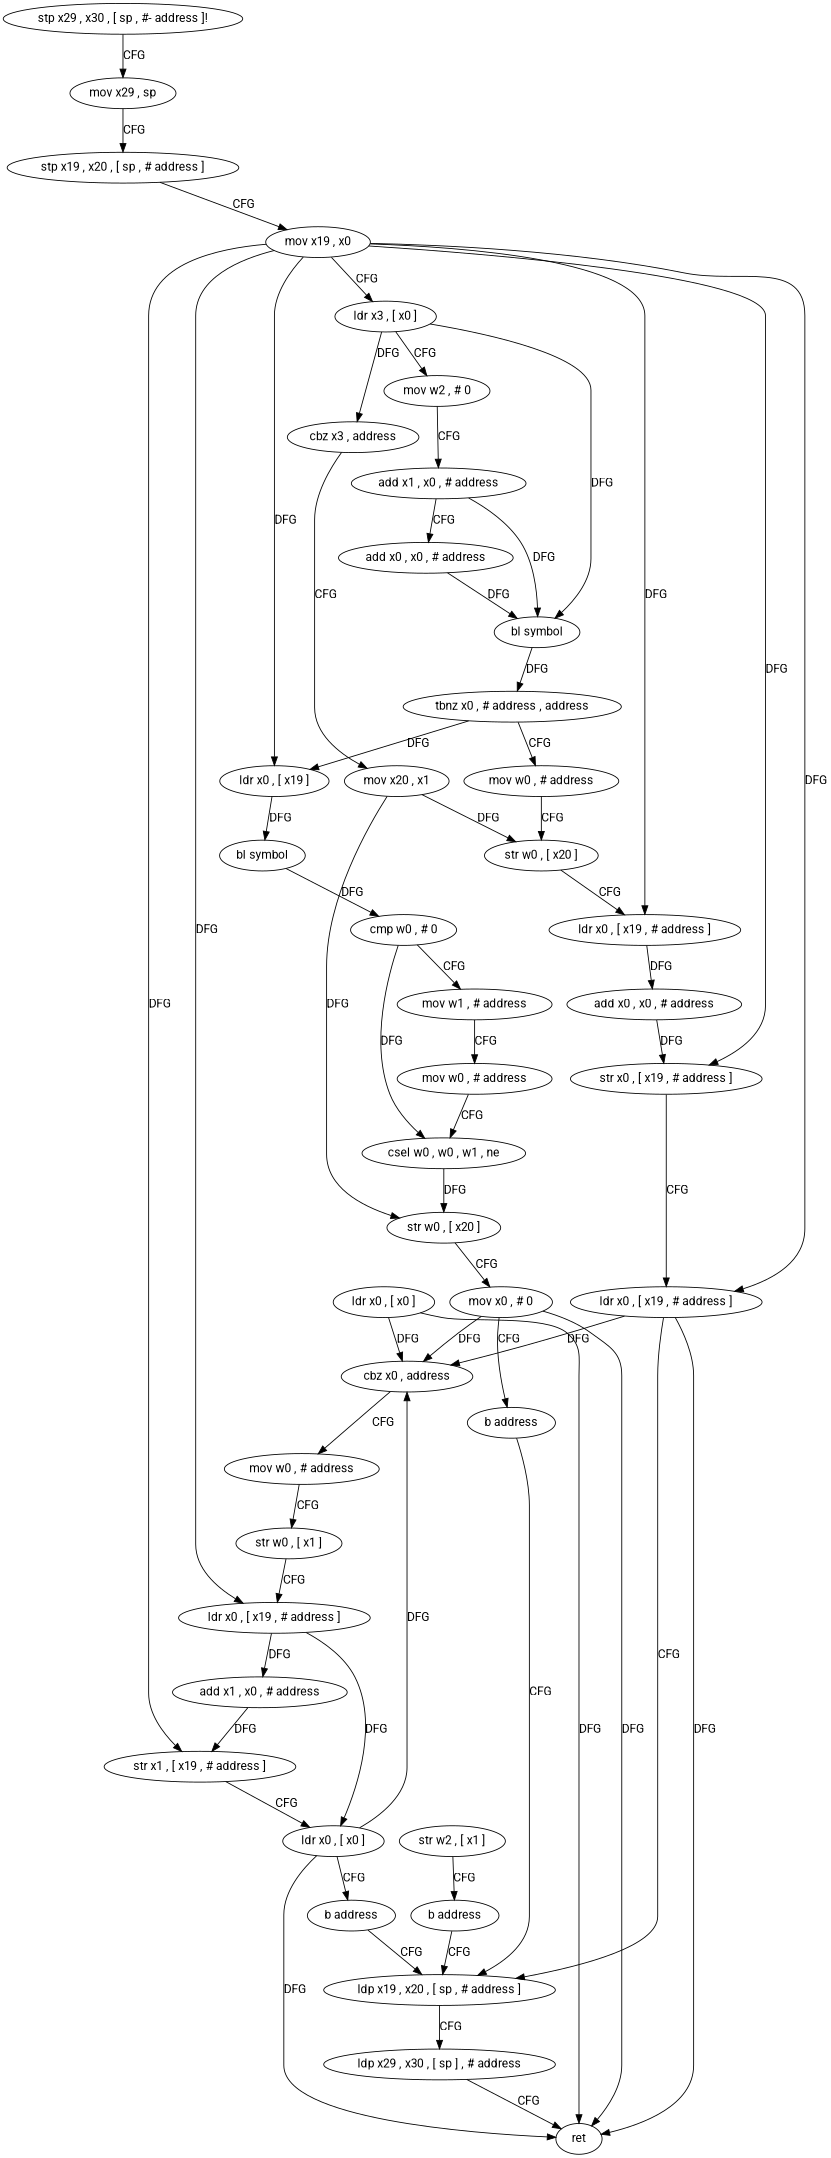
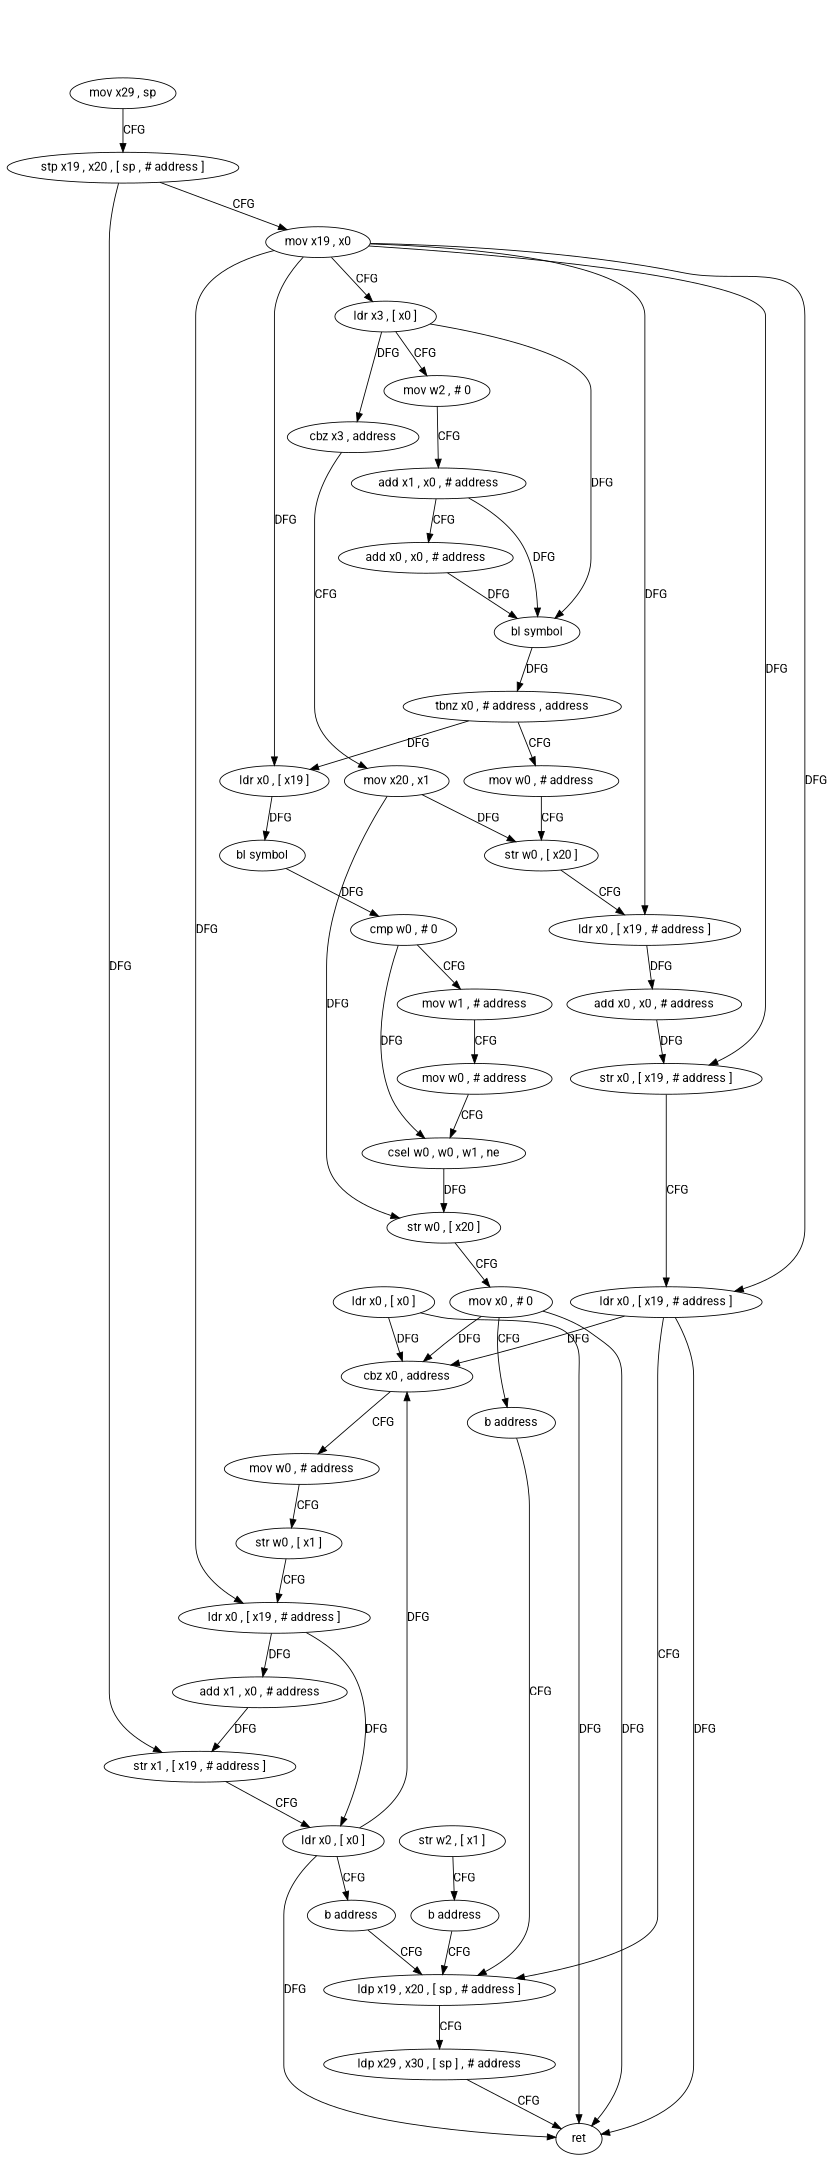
  digraph {
    fontname=Roboto
    node [fontname=Roboto]
    edge [fontname=Roboto]
-   n1 [label="stp x29 , x30 , [ sp , #- address ]!"]
    n2 [label="mov x29 , sp"]
    n3 [label="stp x19 , x20 , [ sp , # address ]"]
    n4 [label="mov x19 , x0"]
    n5 [label="ldr x3 , [ x0 ]"]
    n6 [label="ldr x0 , [ x19 ]"]
    n7 [label="ldr x0 , [ x19 , # address ]"]
    n8 [label="str x1 , [ x19 , # address ]"]
    n9 [label="ldr x0 , [ x19 , # address ]"]
    n10 [label="str x0 , [ x19 , # address ]"]
    n11 [label="ldr x0 , [ x19 , # address ]"]
    n12 [label="cbz x3 , address"]
    n13 [label="bl symbol"]
    n14 [label="mov w2 , # 0"]
    n15 [label="bl symbol"]
    n16 [label="add x1 , x0 , # address"]
    n17 [label="ldr x0 , [ x0 ]"]
    n18 [label="add x0 , x0 , # address"]
    n19 [label="cbz x0 , address"]
    n20 [label=ret]
    n21 [label="ldp x19 , x20 , [ sp , # address ]"]
    n22 [label="mov x20 , x1"]
    n23 [label="tbnz x0 , # address , address"]
    n24 [label="str w0 , [ x20 ]"]
    n25 [label="str w0 , [ x20 ]"]
    n26 [label="ldr x0 , [ x0 ]"]
    n27 [label="add x1 , x0 , # address"]
    n28 [label="mov x0 , # 0"]
    n29 [label="mov w0 , # address"]
    n30 [label="str w0 , [ x1 ]"]
    n31 [label="str w2 , [ x1 ]"]
    n32 [label="b address"]
    n33 [label="add x0 , x0 , # address"]
    n34 [label="mov w0 , # address"]
    n35 [label="cmp w0 , # 0"]
    n36 [label="ldp x29 , x30 , [ sp ] , # address"]
    n37 [label="b address"]
    n38 [label="mov w1 , # address"]
    n39 [label="csel w0 , w0 , w1 , ne"]
    n40 [label="mov w0 , # address"]
    n41 [label="b address"]
-   n1 -> n2 [label=CFG]
    n2 -> n3 [label=CFG]
    n3 -> n4 [label=CFG]
    n4 -> n5 [label=CFG]
    n4 -> n6 [label=DFG]
    n4 -> n7 [label=DFG]
-   n4 -> n8 [label=DFG]
+   n3 -> n8 [label=DFG]
    n4 -> n9 [label=DFG]
    n4 -> n10 [label=DFG]
    n4 -> n11 [label=DFG]
    n5 -> n12 [label=DFG]
    n5 -> n13 [label=DFG]
    n5 -> n14 [label=CFG]
    n6 -> n15 [label=DFG]
    n7 -> n16 [label=DFG]
    n7 -> n17 [label=DFG]
    n8 -> n17 [label=CFG]
    n9 -> n18 [label=DFG]
    n10 -> n11 [label=CFG]
    n11 -> n19 [label=DFG]
    n11 -> n20 [label=DFG]
    n11 -> n21 [label=CFG]
    n12 -> n22 [label=CFG]
    n13 -> n23 [label=DFG]
    n14 -> n27 [label=CFG]
    n15 -> n35 [label=DFG]
    n16 -> n8 [label=DFG]
    n17 -> n19 [label=DFG]
    n17 -> n20 [label=DFG]
    n17 -> n37 [label=CFG]
    n18 -> n10 [label=DFG]
    n19 -> n29 [label=CFG]
    n21 -> n36 [label=CFG]
    n22 -> n24 [label=DFG]
    n22 -> n25 [label=DFG]
    n23 -> n6 [label=DFG]
    n23 -> n34 [label=CFG]
    n24 -> n28 [label=CFG]
    n25 -> n9 [label=CFG]
    n26 -> n19 [label=DFG]
    n26 -> n20 [label=DFG]
    n27 -> n13 [label=DFG]
    n27 -> n33 [label=CFG]
    n28 -> n19 [label=DFG]
    n28 -> n20 [label=DFG]
    n28 -> n41 [label=CFG]
    n29 -> n30 [label=CFG]
    n30 -> n7 [label=CFG]
    n31 -> n32 [label=CFG]
    n32 -> n21 [label=CFG]
    n33 -> n13 [label=DFG]
    n34 -> n25 [label=CFG]
    n35 -> n38 [label=CFG]
    n35 -> n39 [label=DFG]
    n36 -> n20 [label=CFG]
    n37 -> n21 [label=CFG]
    n38 -> n40 [label=CFG]
    n39 -> n24 [label=DFG]
    n40 -> n39 [label=CFG]
    n41 -> n21 [label=CFG]
  }
